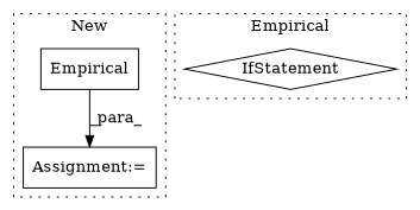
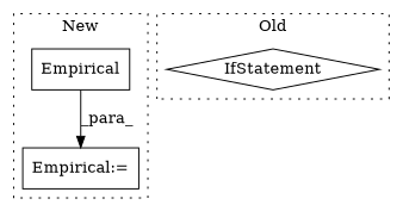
  digraph {
    node [shape=box]
    n1 [a=32 l="10,1" label=Empirical s="13227,13250"]
-   n2 [a=7 l=1 label="Assignment:=" s=13226]
+   n2 [a=7 l=1 label="Empirical:=" s=13226]
    n3 [a=25 l=26 label=IfStatement s=13280 shape=diamond]
    subgraph cluster_1 {
      label=New
      style=dotted
      n1
      n2
    }
    subgraph cluster_2 {
-     label=Empirical
+     label=Old
      style=dotted
      n3
    }
    n1 -> n2 [label=_para_]
  }
